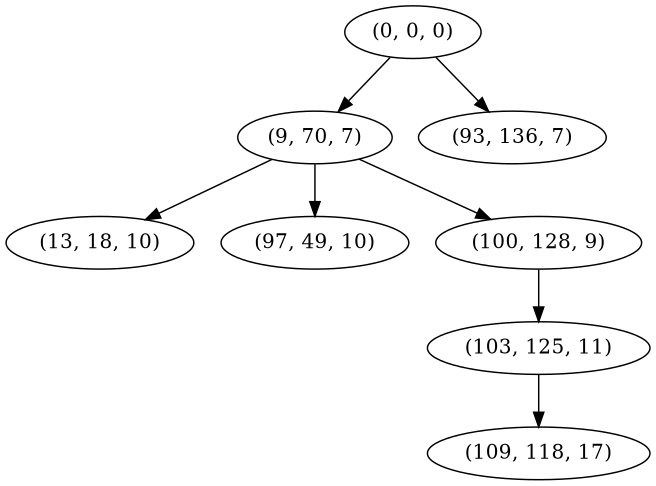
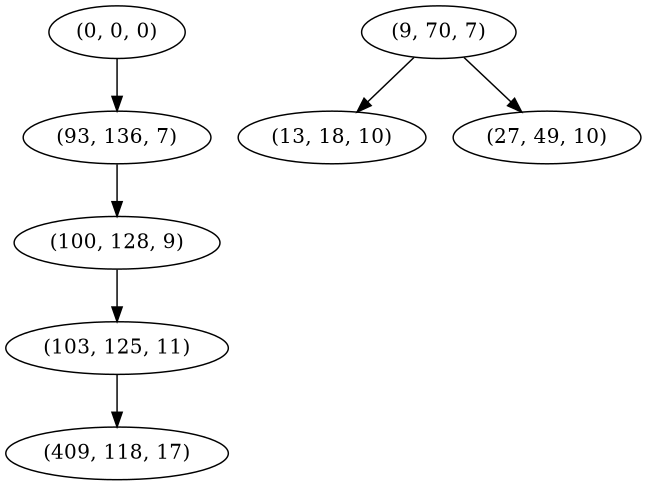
  digraph {
    "(0, 0, 0)"
    "(9, 70, 7)"
    "(93, 136, 7)"
    "(13, 18, 10)"
-   "(27, 49, 10)" [label="(97, 49, 10)"]
+   "(27, 49, 10)"
    "(100, 128, 9)"
    "(103, 125, 11)"
-   "(109, 118, 17)"
-   "(0, 0, 0)" -> "(9, 70, 7)"
+   "(109, 118, 17)" [label="(409, 118, 17)"]
    "(0, 0, 0)" -> "(93, 136, 7)"
    "(9, 70, 7)" -> "(13, 18, 10)"
    "(9, 70, 7)" -> "(27, 49, 10)"
-   "(9, 70, 7)" -> "(100, 128, 9)"
+   "(93, 136, 7)" -> "(100, 128, 9)"
    "(100, 128, 9)" -> "(103, 125, 11)"
    "(103, 125, 11)" -> "(109, 118, 17)"
  }
